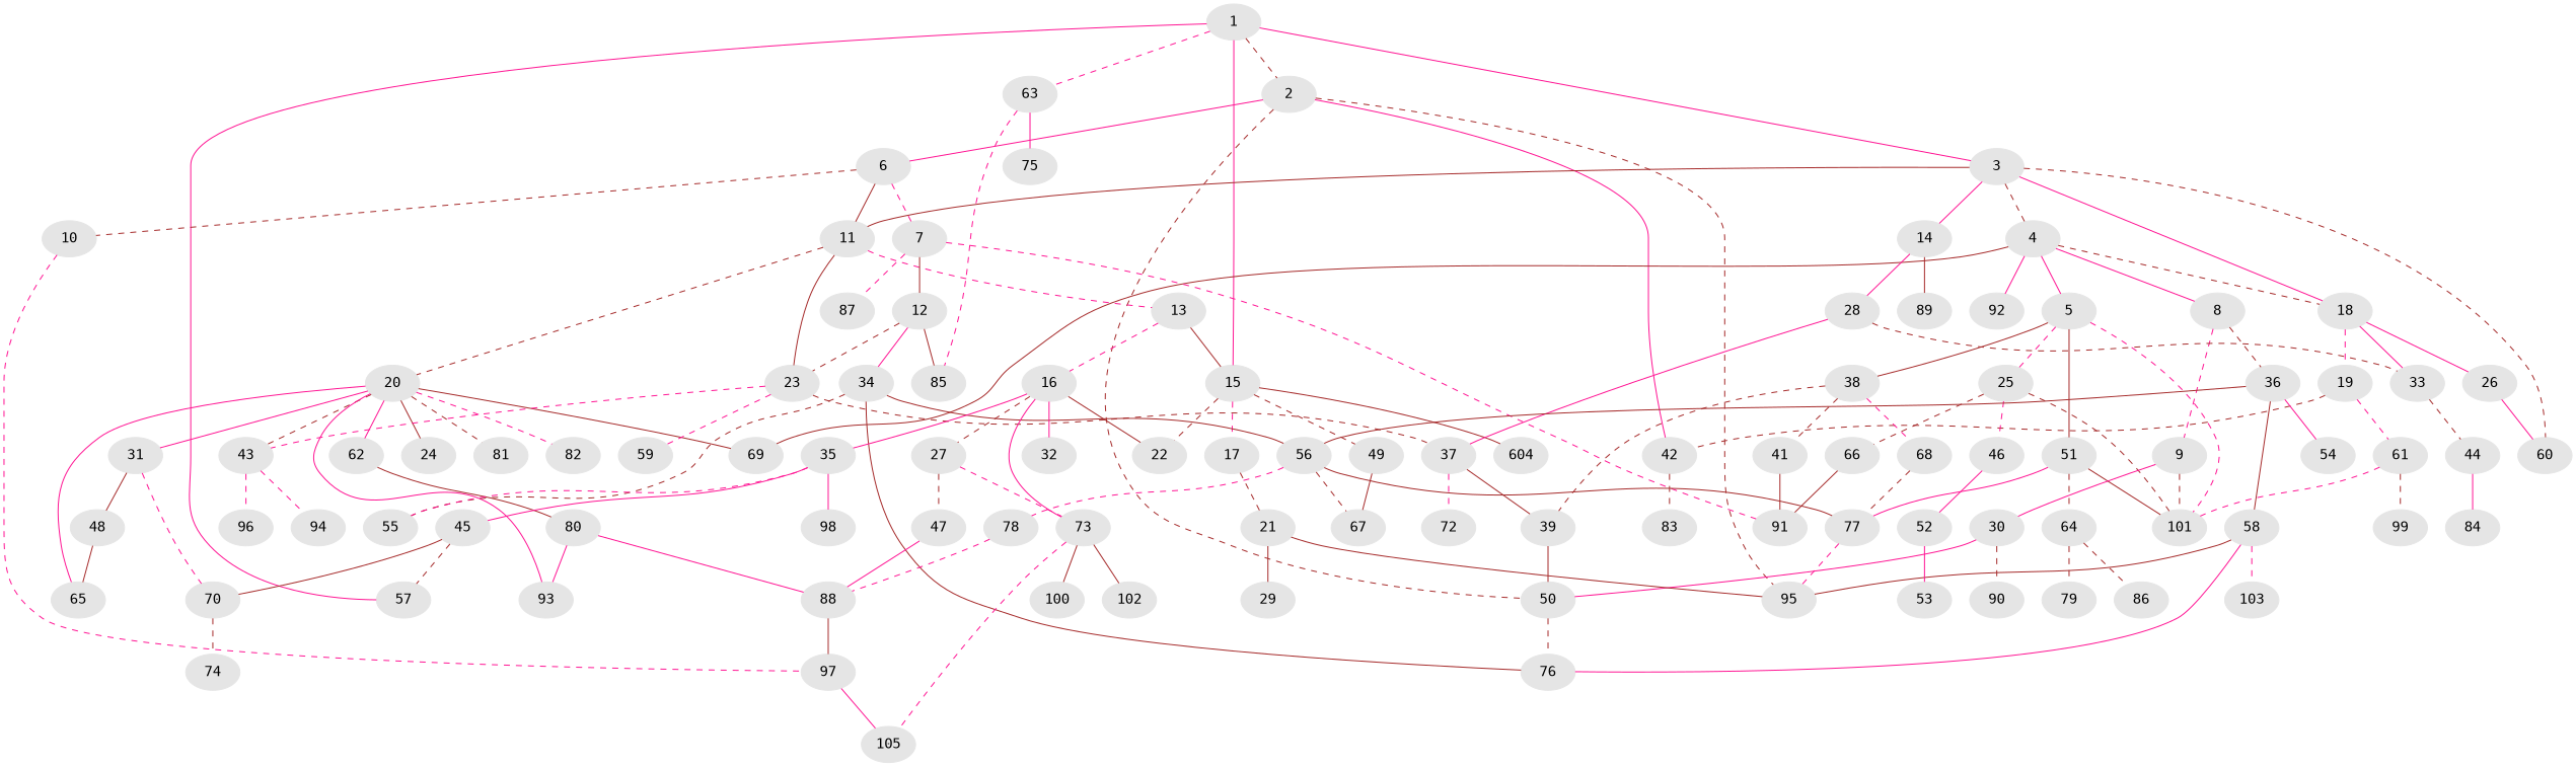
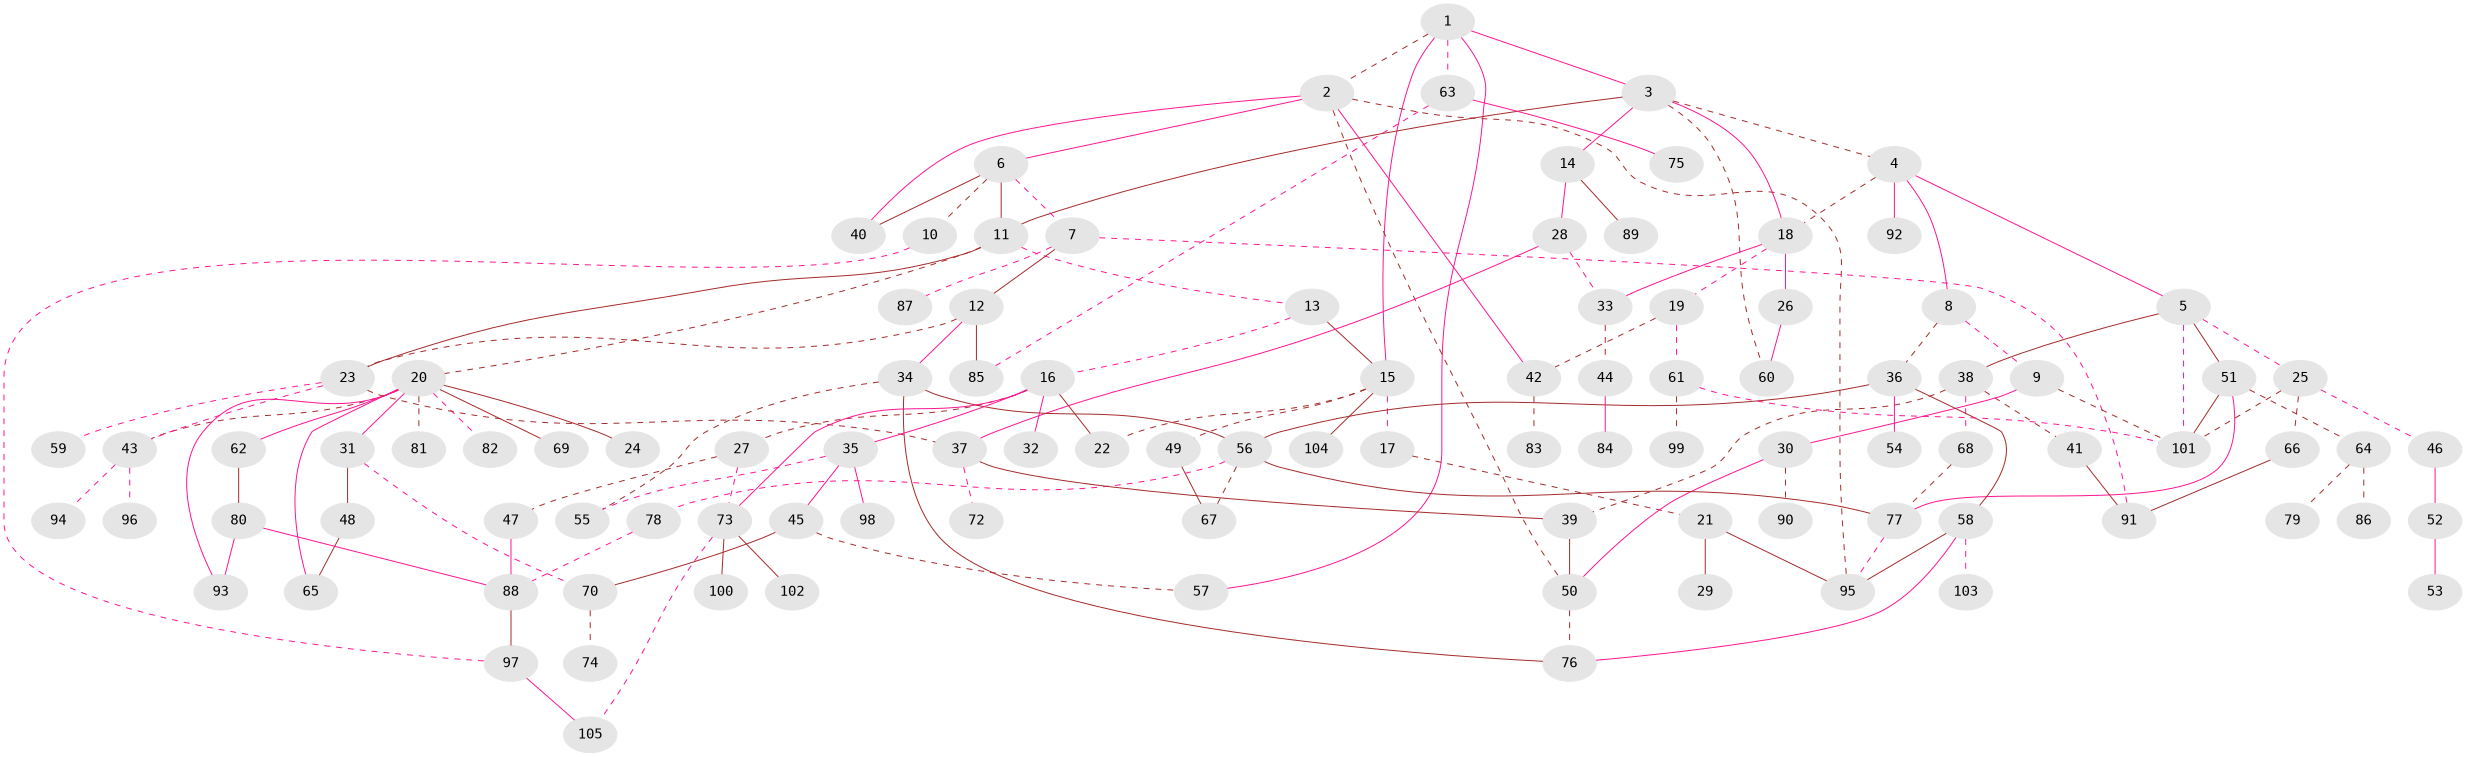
  graph {
    fontname="DejaVu Sans Mono"
    node [color=gray90 fontname="DejaVu Sans Mono" style=filled]
    edge [color=brown fontname="DejaVu Sans Mono" style=solid]
    1
    2
    3
    15
    57
    63
    6
+   40
    42
    50
    95
    4
    11
    14
    18
    60
    17
    22
    49
-   104 [label=604]
+   104
    85
    75
    7
    10
    83
    76
    5
    8
    69
    92
    13
    20
    23
    28
    89
    19
    26
    33
    25
    38
    51
    101
    9
    36
    46
    66
    39
    41
    68
    64
    77
    12
    87
    91
    97
    34
    30
    56
    54
    58
    90
    105
    16
    24
    31
    43
    62
    65
    81
    82
    93
    37
    59
    55
    27
    32
    35
    73
    21
    67
    47
    45
    98
    100
    102
    29
    61
    44
    99
    48
    70
    94
    96
    80
    72
    52
    88
    74
    84
    78
    103
    53
    79
    86
    1 -- 2 [style=dashed]
    1 -- 3 [color=deeppink]
    1 -- 15 [color=deeppink]
    1 -- 57 [color=deeppink]
    1 -- 63 [color=deeppink style=dashed]
    2 -- 6 [color=deeppink]
+   2 -- 40 [color=deeppink]
    2 -- 42 [color=deeppink]
    2 -- 50 [style=dashed]
    2 -- 95 [style=dashed]
    3 -- 4 [style=dashed]
    3 -- 11
    3 -- 14 [color=deeppink]
    3 -- 18 [color=deeppink]
    3 -- 60 [style=dashed]
    15 -- 17 [color=deeppink style=dashed]
    15 -- 22 [style=dashed]
    15 -- 49 [style=dashed]
    15 -- 104
    63 -- 85 [color=deeppink style=dashed]
    63 -- 75 [color=deeppink]
+   6 -- 40
    6 -- 11
    6 -- 7 [color=deeppink style=dashed]
    6 -- 10 [style=dashed]
    42 -- 83 [style=dashed]
    50 -- 76 [style=dashed]
    4 -- 18 [style=dashed]
    4 -- 5 [color=deeppink]
    4 -- 8 [color=deeppink]
-   4 -- 69
    4 -- 92 [color=deeppink]
    11 -- 13 [color=deeppink style=dashed]
    11 -- 20 [style=dashed]
    11 -- 23
    14 -- 28 [color=deeppink]
    14 -- 89
    18 -- 19 [color=deeppink style=dashed]
    18 -- 26 [color=deeppink]
    18 -- 33 [color=deeppink]
    17 -- 21 [style=dashed]
    49 -- 67
    7 -- 12
    7 -- 87 [color=deeppink style=dashed]
    7 -- 91 [color=deeppink style=dashed]
    10 -- 97 [color=deeppink style=dashed]
    5 -- 25 [color=deeppink style=dashed]
    5 -- 38
    5 -- 51
    5 -- 101 [color=deeppink style=dashed]
    8 -- 9 [color=deeppink style=dashed]
    8 -- 36 [style=dashed]
    13 -- 15
    13 -- 16 [color=deeppink style=dashed]
    20 -- 69
    20 -- 24
    20 -- 31 [color=deeppink]
    20 -- 43 [style=dashed]
    20 -- 62 [color=deeppink]
    20 -- 65 [color=deeppink]
    20 -- 81 [style=dashed]
    20 -- 82 [color=deeppink style=dashed]
    20 -- 93 [color=deeppink]
    23 -- 43 [color=deeppink style=dashed]
    23 -- 37 [style=dashed]
    23 -- 59 [color=deeppink style=dashed]
-   28 -- 33 [style=dashed]
+   28 -- 33 [color=deeppink style=dashed]
    28 -- 37 [color=deeppink]
    19 -- 42 [style=dashed]
    19 -- 61 [color=deeppink style=dashed]
    26 -- 60 [color=deeppink]
    33 -- 44 [style=dashed]
    25 -- 101 [style=dashed]
    25 -- 46 [color=deeppink style=dashed]
    25 -- 66 [style=dashed]
    38 -- 39 [style=dashed]
    38 -- 41 [style=dashed]
    38 -- 68 [color=deeppink style=dashed]
    51 -- 101
    51 -- 64 [style=dashed]
    51 -- 77 [color=deeppink]
    9 -- 101 [style=dashed]
    9 -- 30 [color=deeppink]
    36 -- 56
    36 -- 54 [color=deeppink]
    36 -- 58
    46 -- 52 [color=deeppink]
    66 -- 91
    39 -- 50
    41 -- 91
    68 -- 77 [style=dashed]
    64 -- 79 [style=dashed]
    64 -- 86 [style=dashed]
    77 -- 95 [color=deeppink style=dashed]
    12 -- 85
    12 -- 23 [style=dashed]
    12 -- 34 [color=deeppink]
    97 -- 105 [color=deeppink]
    34 -- 76
    34 -- 56
    34 -- 55 [style=dashed]
    30 -- 50 [color=deeppink]
    30 -- 90 [style=dashed]
    56 -- 77
    56 -- 67 [style=dashed]
    56 -- 78 [color=deeppink style=dashed]
    58 -- 95
    58 -- 76 [color=deeppink]
    58 -- 103 [color=deeppink style=dashed]
    16 -- 22
    16 -- 27 [style=dashed]
    16 -- 32 [color=deeppink]
    16 -- 35 [color=deeppink]
    16 -- 73 [color=deeppink]
    31 -- 48
    31 -- 70 [color=deeppink style=dashed]
    43 -- 94 [color=deeppink style=dashed]
    43 -- 96 [color=deeppink style=dashed]
    62 -- 80
    37 -- 39
    37 -- 72 [color=deeppink style=dashed]
    27 -- 73 [color=deeppink style=dashed]
    27 -- 47 [style=dashed]
    35 -- 55 [color=deeppink style=dashed]
    35 -- 45 [color=deeppink]
    35 -- 98 [color=deeppink]
    73 -- 105 [color=deeppink style=dashed]
    73 -- 100
    73 -- 102
    21 -- 95
    21 -- 29
    47 -- 88 [color=deeppink]
    45 -- 57 [style=dashed]
    45 -- 70
    61 -- 101 [color=deeppink style=dashed]
    61 -- 99 [style=dashed]
    44 -- 84 [color=deeppink]
    48 -- 65
    70 -- 74 [style=dashed]
    80 -- 93 [color=deeppink]
    80 -- 88 [color=deeppink]
    52 -- 53 [color=deeppink]
    88 -- 97
    78 -- 88 [color=deeppink style=dashed]
  }
